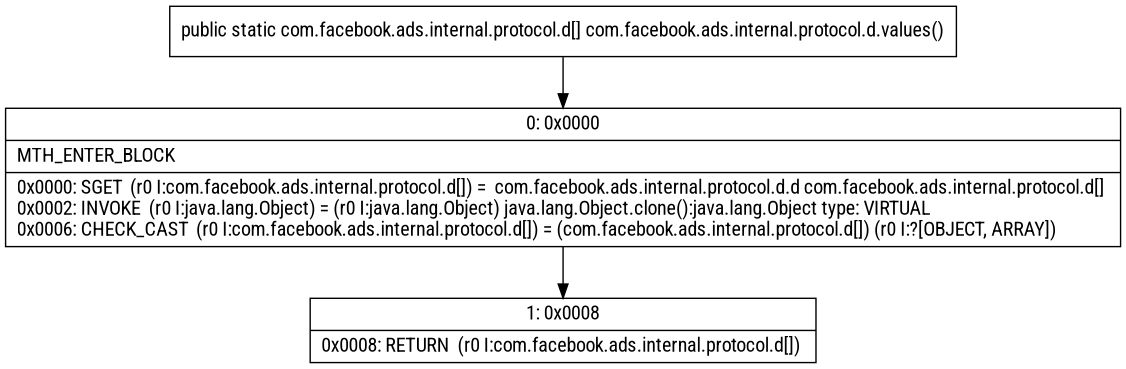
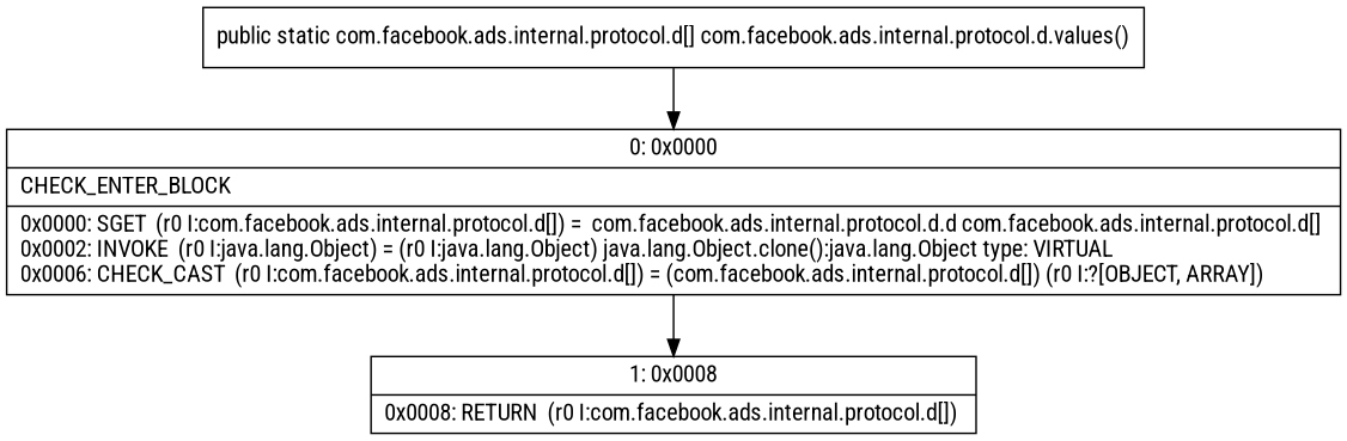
  digraph {
    fontname="Roboto Condensed"
    node [shape=record fontname="Roboto Condensed"]
    edge [fontname="Roboto Condensed"]
-   n1 [label="{0\:\ 0x0000|MTH_ENTER_BLOCK\l|0x0000: SGET  (r0 I:com.facebook.ads.internal.protocol.d[]) =  com.facebook.ads.internal.protocol.d.d com.facebook.ads.internal.protocol.d[] \l0x0002: INVOKE  (r0 I:java.lang.Object) = (r0 I:java.lang.Object) java.lang.Object.clone():java.lang.Object type: VIRTUAL \l0x0006: CHECK_CAST  (r0 I:com.facebook.ads.internal.protocol.d[]) = (com.facebook.ads.internal.protocol.d[]) (r0 I:?[OBJECT, ARRAY]) \l}"]
+   n1 [label="{0\:\ 0x0000|CHECK_ENTER_BLOCK\l|0x0000: SGET  (r0 I:com.facebook.ads.internal.protocol.d[]) =  com.facebook.ads.internal.protocol.d.d com.facebook.ads.internal.protocol.d[] \l0x0002: INVOKE  (r0 I:java.lang.Object) = (r0 I:java.lang.Object) java.lang.Object.clone():java.lang.Object type: VIRTUAL \l0x0006: CHECK_CAST  (r0 I:com.facebook.ads.internal.protocol.d[]) = (com.facebook.ads.internal.protocol.d[]) (r0 I:?[OBJECT, ARRAY]) \l}"]
    n2 [label="{1\:\ 0x0008|0x0008: RETURN  (r0 I:com.facebook.ads.internal.protocol.d[]) \l}"]
    n3 [label="{public static com.facebook.ads.internal.protocol.d[] com.facebook.ads.internal.protocol.d.values() }"]
    n1 -> n2
    n3 -> n1
  }
